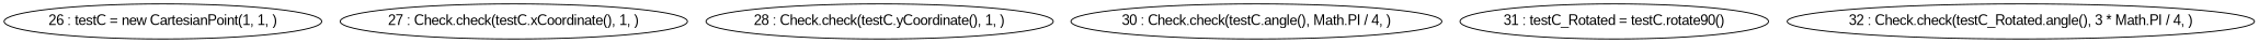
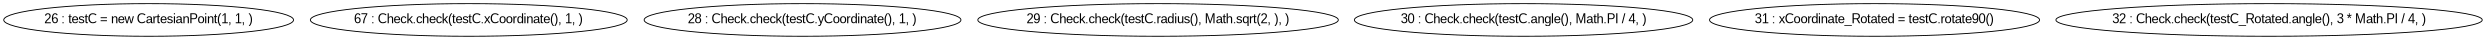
  digraph {
    fontname="Liberation Sans"
    node [fontname="Liberation Sans"]
    "26 : testC = new CartesianPoint(1, 1, )"
-   "27 : Check.check(testC.xCoordinate(), 1, )"
+   "27 : Check.check(testC.xCoordinate(), 1, )" [label="67 : Check.check(testC.xCoordinate(), 1, )"]
    "28 : Check.check(testC.yCoordinate(), 1, )"
+   "29 : Check.check(testC.radius(), Math.sqrt(2, ), )"
    "30 : Check.check(testC.angle(), Math.PI / 4, )"
-   "31 : testC_Rotated = testC.rotate90()"
+   "31 : testC_Rotated = testC.rotate90()" [label="31 : xCoordinate_Rotated = testC.rotate90()"]
    "32 : Check.check(testC_Rotated.angle(), 3 * Math.PI / 4, )"
  }
